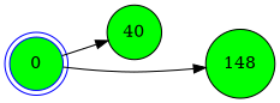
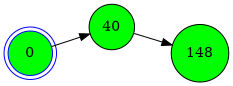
  digraph {
    rankdir=LR
    node [fillcolor=green fontcolor=black shape=circle style=filled]
    0 [color=blue shape=doublecircle]
    n2 [label=40]
    148
    0 -> n2
-   0 -> 148
+   n2 -> 148
  }
